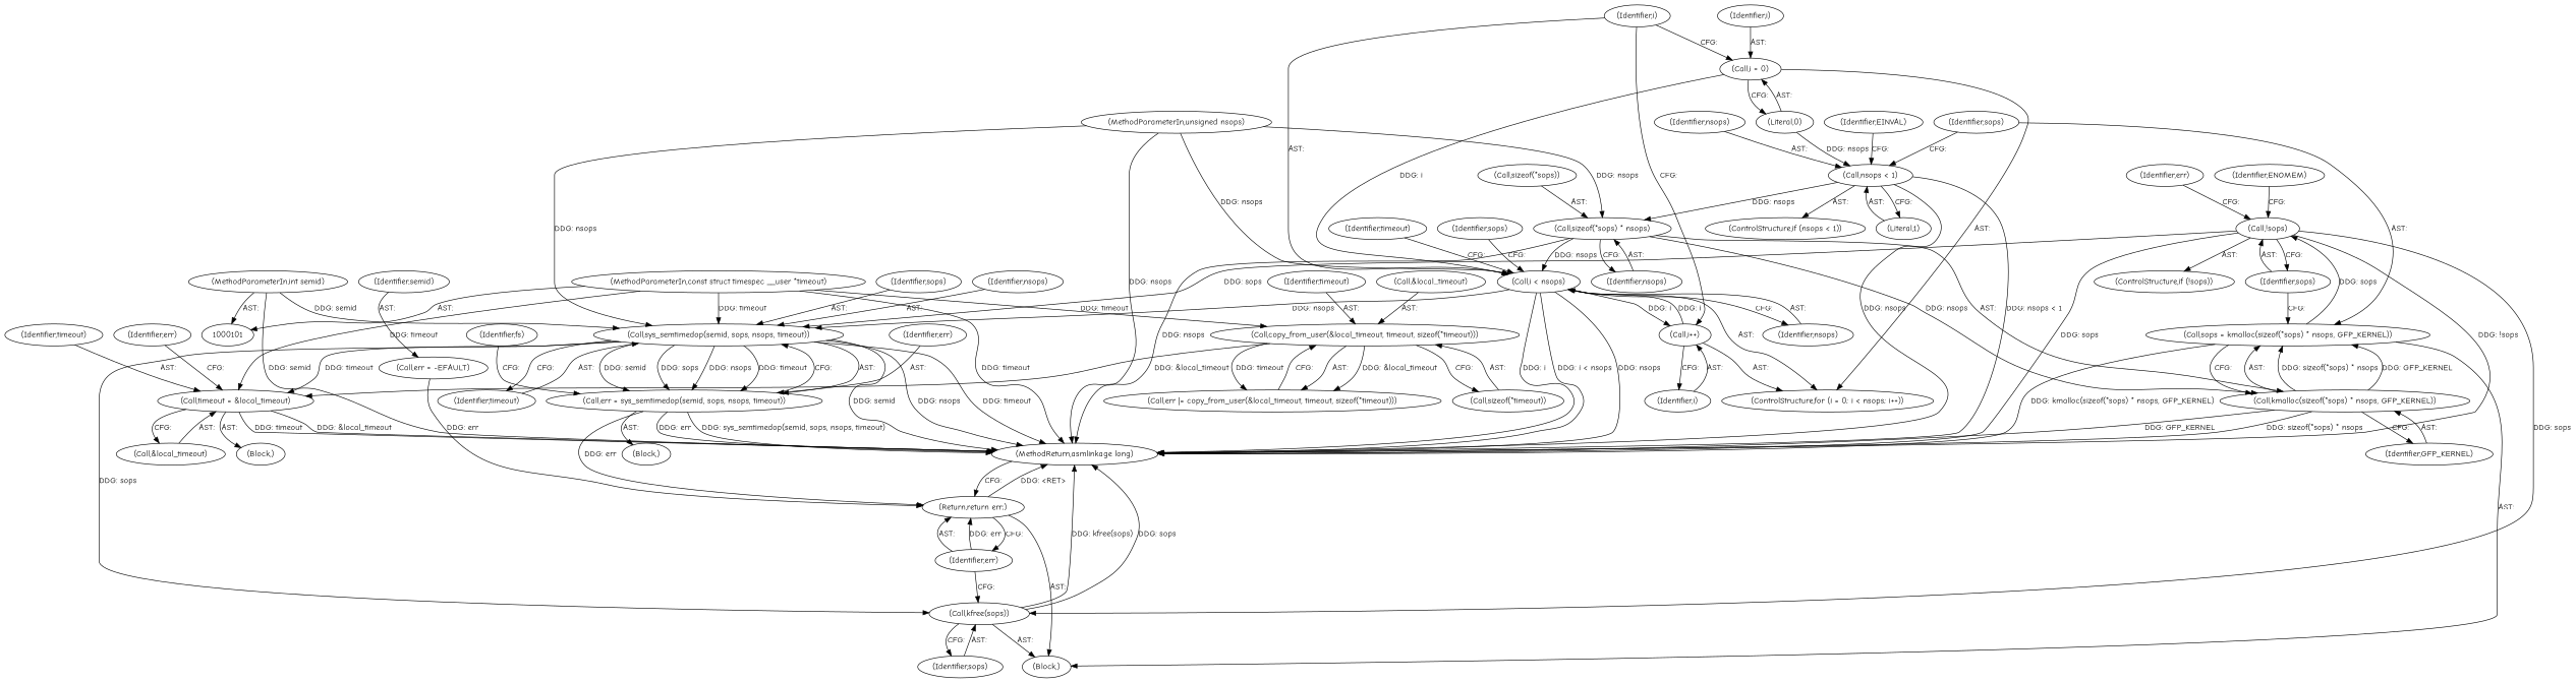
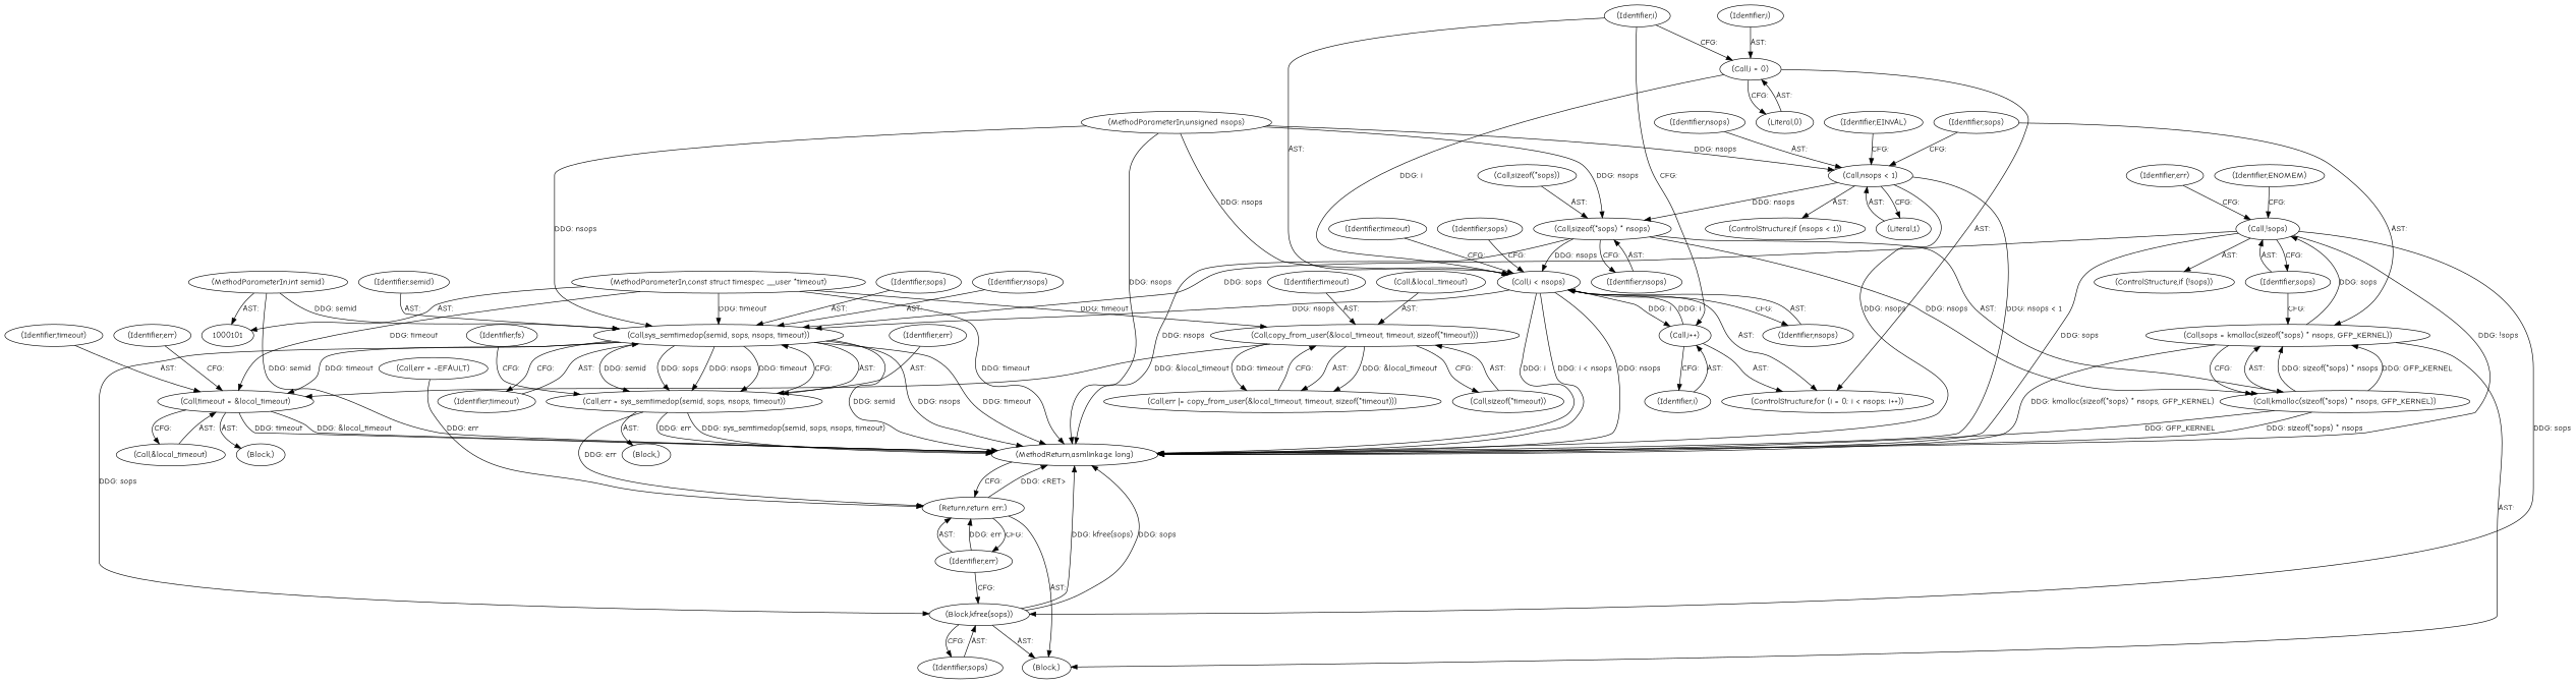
  digraph {
    fontname="Comic Neue"
    node [fontname="Comic Neue"]
    edge [fontname="Comic Neue"]
    n1 [label="(Call,sys_semtimedop(semid, sops, nsops, timeout))"]
    n2 [label="(Call,err = sys_semtimedop(semid, sops, nsops, timeout))"]
-   n3 [label="(Call,kfree(sops))"]
+   n3 [label="(Block,kfree(sops))"]
    n4 [label="(MethodReturn,asmlinkage long)"]
    n5 [label="(Identifier,timeout)"]
    n6 [label="(Call,timeout = &local_timeout)"]
    n7 [label="(Return,return err;)"]
    n8 [label="(Block,)"]
    n9 [label="(Block,)"]
    n10 [label="(Identifier,sops)"]
    n11 [label="(MethodParameterIn,int semid)"]
    1000101
    n13 [label="(Call,!sops)"]
    n14 [label="(ControlStructure,if (!sops))"]
    n15 [label="(Identifier,sops)"]
    n16 [label="(Call,sops = kmalloc(sizeof(*sops) * nsops, GFP_KERNEL))"]
    n17 [label="(Call,kmalloc(sizeof(*sops) * nsops, GFP_KERNEL))"]
-   n18 [label="(Identifier,GFP_KERNEL)"]
    n19 [label="(Call,sizeof(*sops) * nsops)"]
    n20 [label="(Call,i < nsops)"]
    n21 [label="(Identifier,nsops)"]
    n22 [label="(Call,i++)"]
    n23 [label="(Identifier,nsops)"]
    n24 [label="(ControlStructure,for (i = 0; i < nsops; i++))"]
    n25 [label="(Call,nsops < 1)"]
    n26 [label="(ControlStructure,if (nsops < 1))"]
    n27 [label="(Literal,1)"]
    n28 [label="(MethodParameterIn,unsigned nsops)"]
    n29 [label="(Identifier,i)"]
    n30 [label="(Call,i = 0)"]
    n31 [label="(Literal,0)"]
    n32 [label="(Block,)"]
    n33 [label="(Call,&local_timeout)"]
    n34 [label="(Call,copy_from_user(&local_timeout, timeout, sizeof(*timeout)))"]
    n35 [label="(Call,err |= copy_from_user(&local_timeout, timeout, sizeof(*timeout)))"]
    n36 [label="(Call,sizeof(*timeout))"]
    n37 [label="(MethodParameterIn,const struct timespec __user *timeout)"]
    n38 [label="(Identifier,err)"]
    n39 [label="(Identifier,timeout)"]
    n40 [label="(Identifier,EINVAL)"]
    n41 [label="(Identifier,i)"]
    n42 [label="(Identifier,fs)"]
    n43 [label="(Identifier,timeout)"]
    n44 [label="(Identifier,semid)"]
    n45 [label="(Identifier,timeout)"]
    n46 [label="(Identifier,sops)"]
    n47 [label="(Identifier,err)"]
    n48 [label="(Identifier,nsops)"]
    n49 [label="(Identifier,i)"]
    n50 [label="(Call,&local_timeout)"]
    n51 [label="(Identifier,sops)"]
    n52 [label="(Call,err = -EFAULT)"]
    n53 [label="(Identifier,sops)"]
    n54 [label="(Identifier,err)"]
    n55 [label="(Identifier,nsops)"]
    n56 [label="(Identifier,err)"]
    n57 [label="(Call,sizeof(*sops))"]
    n58 [label="(Identifier,ENOMEM)"]
    n1 -> n2 [label="AST: "]
    n1 -> n2 [label="DDG: semid"]
    n1 -> n2 [label="DDG: sops"]
    n1 -> n2 [label="DDG: nsops"]
    n1 -> n2 [label="DDG: timeout"]
    n1 -> n3 [label="DDG: sops"]
    n1 -> n4 [label="DDG: semid"]
    n1 -> n4 [label="DDG: nsops"]
    n1 -> n4 [label="DDG: timeout"]
    n1 -> n5 [label="CFG: "]
    n1 -> n6 [label="DDG: timeout"]
    n2 -> n1 [label="CFG: "]
    n2 -> n4 [label="DDG: sys_semtimedop(semid, sops, nsops, timeout)"]
    n2 -> n4 [label="DDG: err"]
    n2 -> n7 [label="DDG: err"]
    n2 -> n8 [label="AST: "]
    n3 -> n4 [label="DDG: sops"]
    n3 -> n4 [label="DDG: kfree(sops)"]
    n3 -> n9 [label="AST: "]
    n3 -> n10 [label="CFG: "]
    n4 -> n7 [label="CFG: "]
    n5 -> n1 [label="AST: "]
    n6 -> n4 [label="DDG: timeout"]
    n6 -> n4 [label="DDG: &local_timeout"]
    n6 -> n32 [label="AST: "]
    n6 -> n33 [label="CFG: "]
    n7 -> n4 [label="DDG: <RET>"]
    n7 -> n9 [label="AST: "]
    n7 -> n38 [label="CFG: "]
    n10 -> n3 [label="AST: "]
    n11 -> n1 [label="DDG: semid"]
    n11 -> n4 [label="DDG: semid"]
    n11 -> 1000101 [label="AST: "]
    n13 -> n1 [label="DDG: sops"]
    n13 -> n3 [label="DDG: sops"]
    n13 -> n4 [label="DDG: !sops"]
    n13 -> n4 [label="DDG: sops"]
    n13 -> n14 [label="AST: "]
    n13 -> n15 [label="CFG: "]
    n15 -> n13 [label="AST: "]
    n15 -> n16 [label="CFG: "]
    n16 -> n4 [label="DDG: kmalloc(sizeof(*sops) * nsops, GFP_KERNEL)"]
    n16 -> n9 [label="AST: "]
    n16 -> n13 [label="DDG: sops"]
    n16 -> n17 [label="CFG: "]
    n17 -> n4 [label="DDG: GFP_KERNEL"]
    n17 -> n4 [label="DDG: sizeof(*sops) * nsops"]
    n17 -> n16 [label="AST: "]
    n17 -> n16 [label="DDG: sizeof(*sops) * nsops"]
    n17 -> n16 [label="DDG: GFP_KERNEL"]
-   n17 -> n18 [label="CFG: "]
-   n18 -> n17 [label="AST: "]
    n19 -> n4 [label="DDG: nsops"]
    n19 -> n17 [label="AST: "]
    n19 -> n17 [label="DDG: nsops"]
    n19 -> n20 [label="DDG: nsops"]
    n19 -> n21 [label="CFG: "]
    n20 -> n1 [label="DDG: nsops"]
    n20 -> n4 [label="DDG: nsops"]
    n20 -> n4 [label="DDG: i"]
    n20 -> n4 [label="DDG: i < nsops"]
    n20 -> n22 [label="DDG: i"]
    n20 -> n23 [label="CFG: "]
    n20 -> n24 [label="AST: "]
    n21 -> n19 [label="AST: "]
    n22 -> n20 [label="DDG: i"]
    n22 -> n24 [label="AST: "]
    n22 -> n29 [label="CFG: "]
    n23 -> n20 [label="AST: "]
    n25 -> n4 [label="DDG: nsops < 1"]
    n25 -> n4 [label="DDG: nsops"]
    n25 -> n19 [label="DDG: nsops"]
    n25 -> n26 [label="AST: "]
    n25 -> n27 [label="CFG: "]
    n27 -> n25 [label="AST: "]
    n28 -> n1 [label="DDG: nsops"]
    n28 -> n4 [label="DDG: nsops"]
    n28 -> n19 [label="DDG: nsops"]
    n28 -> n20 [label="DDG: nsops"]
-   n31 -> n25 [label="DDG: nsops"]
+   n28 -> n25 [label="DDG: nsops"]
    n29 -> n22 [label="AST: "]
    n30 -> n20 [label="DDG: i"]
    n30 -> n24 [label="AST: "]
    n30 -> n31 [label="CFG: "]
    n31 -> n30 [label="AST: "]
    n33 -> n6 [label="AST: "]
    n34 -> n6 [label="DDG: &local_timeout"]
    n34 -> n35 [label="AST: "]
    n34 -> n35 [label="DDG: &local_timeout"]
    n34 -> n35 [label="DDG: timeout"]
    n34 -> n36 [label="CFG: "]
    n35 -> n34 [label="CFG: "]
    n36 -> n34 [label="AST: "]
    n37 -> n1 [label="DDG: timeout"]
    n37 -> n4 [label="DDG: timeout"]
    n37 -> n6 [label="DDG: timeout"]
    n37 -> 1000101 [label="AST: "]
    n37 -> n34 [label="DDG: timeout"]
    n38 -> n3 [label="CFG: "]
    n38 -> n7 [label="AST: "]
    n38 -> n7 [label="DDG: err"]
    n39 -> n34 [label="AST: "]
    n40 -> n25 [label="CFG: "]
    n41 -> n30 [label="AST: "]
    n42 -> n2 [label="CFG: "]
    n43 -> n20 [label="CFG: "]
-   n44 -> n52 [label="AST: "]
+   n44 -> n1 [label="AST: "]
    n45 -> n6 [label="AST: "]
    n46 -> n16 [label="AST: "]
    n46 -> n25 [label="CFG: "]
    n47 -> n2 [label="AST: "]
    n48 -> n25 [label="AST: "]
    n49 -> n20 [label="AST: "]
    n49 -> n22 [label="CFG: "]
    n49 -> n30 [label="CFG: "]
    n50 -> n34 [label="AST: "]
    n51 -> n1 [label="AST: "]
    n52 -> n7 [label="DDG: err"]
    n53 -> n20 [label="CFG: "]
    n54 -> n6 [label="CFG: "]
    n55 -> n1 [label="AST: "]
    n56 -> n13 [label="CFG: "]
    n57 -> n19 [label="AST: "]
    n58 -> n13 [label="CFG: "]
  }
